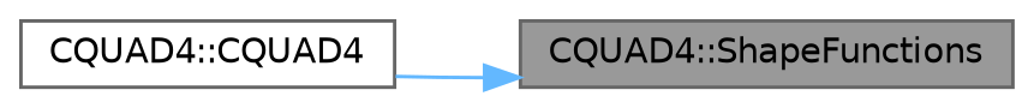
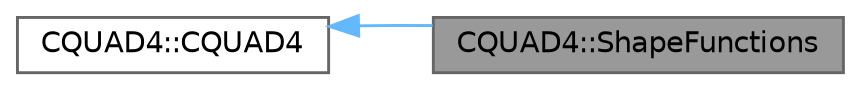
  digraph {
    rankdir=RL
    node [fontname=Helvetica fontsize=10 shape=box style=filled]
    n1 [color=gray40 fillcolor=grey60 fontcolor=black height=0.2 label="CQUAD4::ShapeFunctions" width=0.4]
    n2 [color=grey40 fillcolor=white height=0.2 label="CQUAD4::CQUAD4" width=0.4]
-   n1 -> n2 [color=steelblue1 dir=back fontname=Helvetica fontsize=10 labelfontname=Helvetica labelfontsize=10 style=solid]
+   n2 -> n1 [color=steelblue1 dir=back fontname=Helvetica fontsize=10 labelfontname=Helvetica labelfontsize=10 style=solid]
  }
